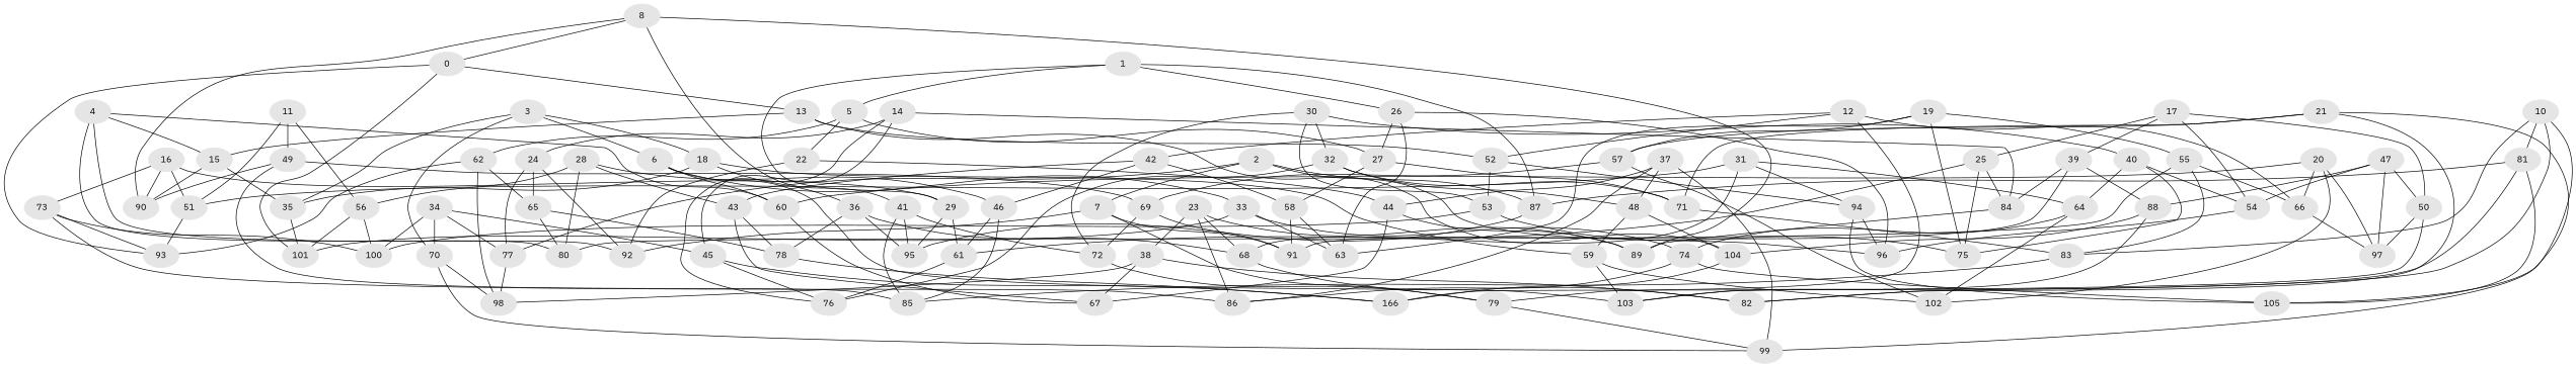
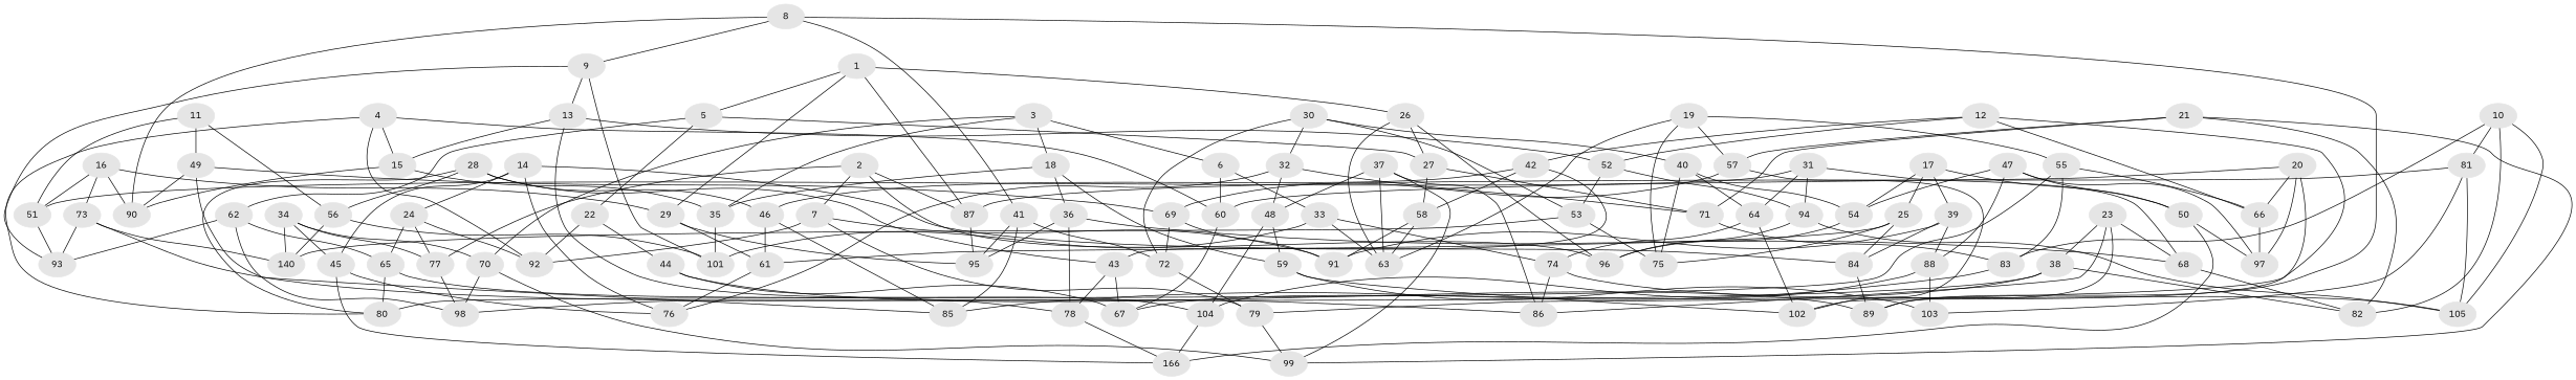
  graph {
    fontname="IBM Plex Sans"
    node [color=gray90 fontname="IBM Plex Sans" style=filled]
    edge [fontname="IBM Plex Sans"]
    1
    5
    26
    29
    87
    22
    27
    62
    96
    63
    61
    95
    2
    7
    77
    92
    79
    91
    98
    3
    6
    18
    35
    70
    60
    33
    103
    36
    59
    101
    99
    4
    15
    80
    90
    67
    44
    71
    58
    93
    65
    74
    8
-   9 [label=0]
+   9
    41
    89
    13
    72
    85
    52
    104
    10
    81
    82
    83
    105
    11
    49
    51
    56
    69
-   100
+   100 [label=140]
    12
    42
    66
    43
    46
    53
    94
    97
    n71 [label=166]
    14
    24
    45
    76
    84
    16
    73
    86
    17
    25
    39
    50
    54
    75
    88
    68
    78
    102
    19
    55
    57
    20
    21
    23
    38
    28
    30
    32
    40
    48
    64
    31
    34
    37
    47
    1 -- 5
    1 -- 26
    1 -- 29
    1 -- 87
    5 -- 22
    5 -- 27
    5 -- 62
    26 -- 27
    26 -- 96
    26 -- 63
    29 -- 61
    29 -- 95
    87 -- 95
    22 -- 92
    22 -- 44
    27 -- 71
    27 -- 58
    62 -- 98
    62 -- 93
    62 -- 65
    61 -- 76
    2 -- 87
    2 -- 96
    2 -- 7
    2 -- 77
    7 -- 92
    7 -- 79
    7 -- 91
    77 -- 98
    79 -- 99
    3 -- 6
    3 -- 18
    3 -- 35
    3 -- 70
    6 -- 60
    6 -- 33
-   6 -- 103
    18 -- 35
    18 -- 36
    18 -- 59
    35 -- 101
    70 -- 98
    70 -- 99
    60 -- 67
    33 -- 63
    33 -- 101
    33 -- 74
    36 -- 95
    36 -- 68
    36 -- 78
    59 -- 103
    59 -- 102
    4 -- 92
    4 -- 60
    4 -- 15
    4 -- 80
    15 -- 35
    15 -- 90
    44 -- 67
    44 -- 89
    71 -- 83
    58 -- 63
    58 -- 91
    65 -- 80
    65 -- 78
    74 -- 105
    74 -- 86
    8 -- 90
    8 -- 9
    8 -- 41
    8 -- 89
    9 -- 101
    9 -- 93
    9 -- 13
    41 -- 95
    41 -- 72
    41 -- 85
    13 -- 15
    13 -- 52
    13 -- 104
    72 -- 79
    52 -- 53
    52 -- 94
    104 -- n71
    10 -- 81
    10 -- 82
    10 -- 83
    10 -- 105
    81 -- 87
    81 -- 103
    81 -- 105
    83 -- 85
    11 -- 49
    11 -- 51
    11 -- 56
    49 -- 90
    49 -- 85
    49 -- 69
    51 -- 93
    56 -- 101
    56 -- 100
    69 -- 91
    69 -- 72
    12 -- 79
    12 -- 52
    12 -- 42
    12 -- 66
    42 -- 58
    42 -- 43
    42 -- 46
    66 -- 97
    43 -- 67
    43 -- 78
    46 -- 61
    46 -- 85
    53 -- 100
    53 -- 75
    94 -- 96
    94 -- 105
    14 -- 24
    14 -- 45
    14 -- 76
    14 -- 84
    24 -- 77
    24 -- 92
    24 -- 65
    45 -- n71
    45 -- 76
    84 -- 89
    16 -- 29
    16 -- 90
    16 -- 51
    16 -- 73
    73 -- 93
    73 -- 100
    73 -- 86
    17 -- 25
    17 -- 39
    17 -- 50
    17 -- 54
    25 -- 61
    25 -- 84
    25 -- 75
    39 -- 91
    39 -- 84
    39 -- 88
    50 -- 97
    50 -- n71
    54 -- 96
    88 -- 103
    88 -- 104
    68 -- 82
    78 -- n71
    19 -- 63
    19 -- 75
    19 -- 55
    19 -- 57
    55 -- 80
    55 -- 83
    55 -- 66
    57 -- 69
    57 -- 102
    20 -- 60
    20 -- 66
    20 -- 97
    20 -- 102
    21 -- 99
    21 -- 71
    21 -- 82
    21 -- 57
    23 -- 89
    23 -- 86
    23 -- 68
    23 -- 38
    38 -- 98
    38 -- 67
    38 -- 82
    28 -- 80
    28 -- 56
    28 -- 43
    28 -- 46
    30 -- 72
    30 -- 53
    30 -- 32
    30 -- 40
    32 -- 71
    32 -- 76
    32 -- 48
    40 -- 54
    40 -- 75
    40 -- 64
    48 -- 59
    48 -- 104
    64 -- 74
    64 -- 102
    31 -- 51
    31 -- 94
    31 -- 68
    31 -- 64
    34 -- 77
    34 -- 70
    34 -- 100
    34 -- 45
    37 -- 99
-   37 -- 44
+   37 -- 63
    37 -- 86
    37 -- 48
    47 -- 97
    47 -- 50
    47 -- 54
    47 -- 88
  }
